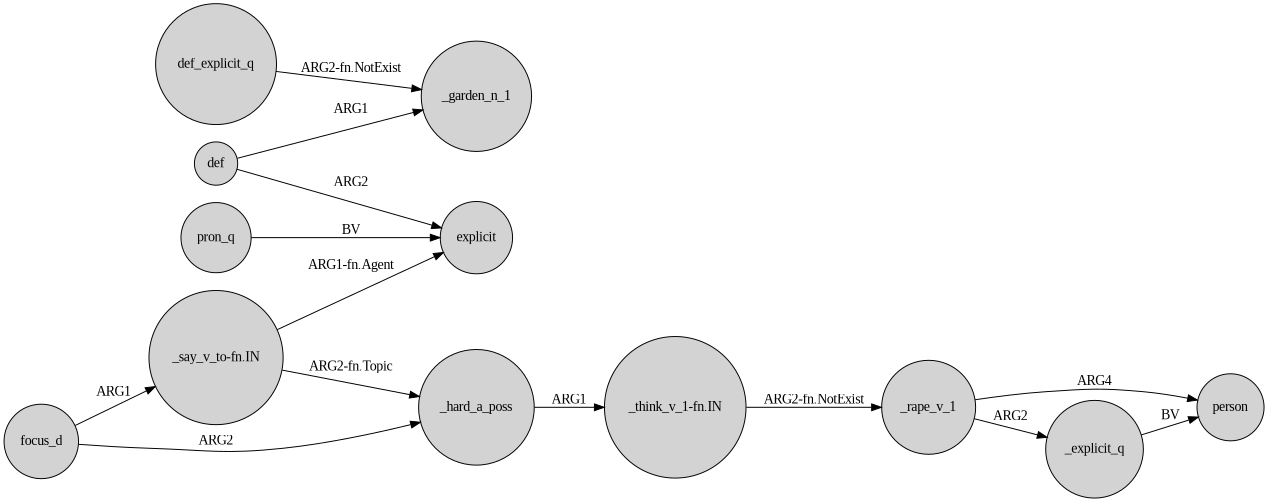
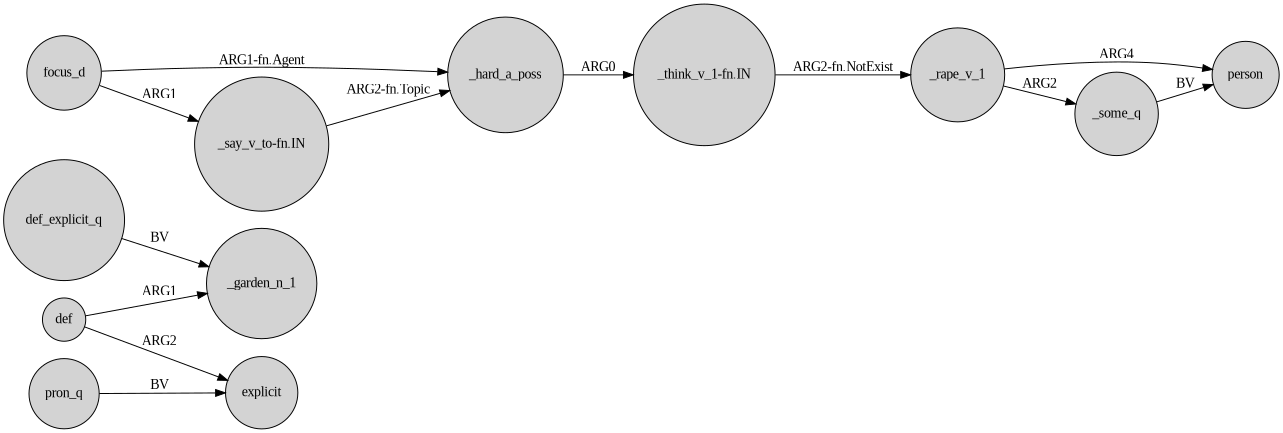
  digraph {
    fontname="Liberation Serif"
    rankdir=LR
    node [fontname="Liberation Serif" shape=circle style=filled]
    edge [fontname="Liberation Serif"]
    def_explicit_q
    _garden_n_1
    n3 [label=_hard_a_poss]
    focus_d
    "_say_v_to-fn.IN"
    "_think_v_1-fn.IN"
    n7 [label=explicit]
    _rape_v_1
    person
-   _some_q [label=_explicit_q]
+   _some_q
    n11 [label=def]
    n12 [label=pron_q]
-   def_explicit_q -> _garden_n_1 [label="ARG2-fn.NotExist"]
-   n3 -> "_think_v_1-fn.IN" [label=ARG1]
-   focus_d -> n3 [label=ARG2]
+   def_explicit_q -> _garden_n_1 [label=BV]
+   n3 -> "_think_v_1-fn.IN" [label=ARG0]
+   focus_d -> n3 [label="ARG1-fn.Agent"]
    focus_d -> "_say_v_to-fn.IN" [label=ARG1]
    "_say_v_to-fn.IN" -> n3 [label="ARG2-fn.Topic"]
-   "_say_v_to-fn.IN" -> n7 [label="ARG1-fn.Agent"]
    "_think_v_1-fn.IN" -> _rape_v_1 [label="ARG2-fn.NotExist"]
    _rape_v_1 -> person [label=ARG4]
    _rape_v_1 -> _some_q [label=ARG2]
    _some_q -> person [label=BV]
    n11 -> _garden_n_1 [label=ARG1]
    n11 -> n7 [label=ARG2]
    n12 -> n7 [label=BV]
  }
